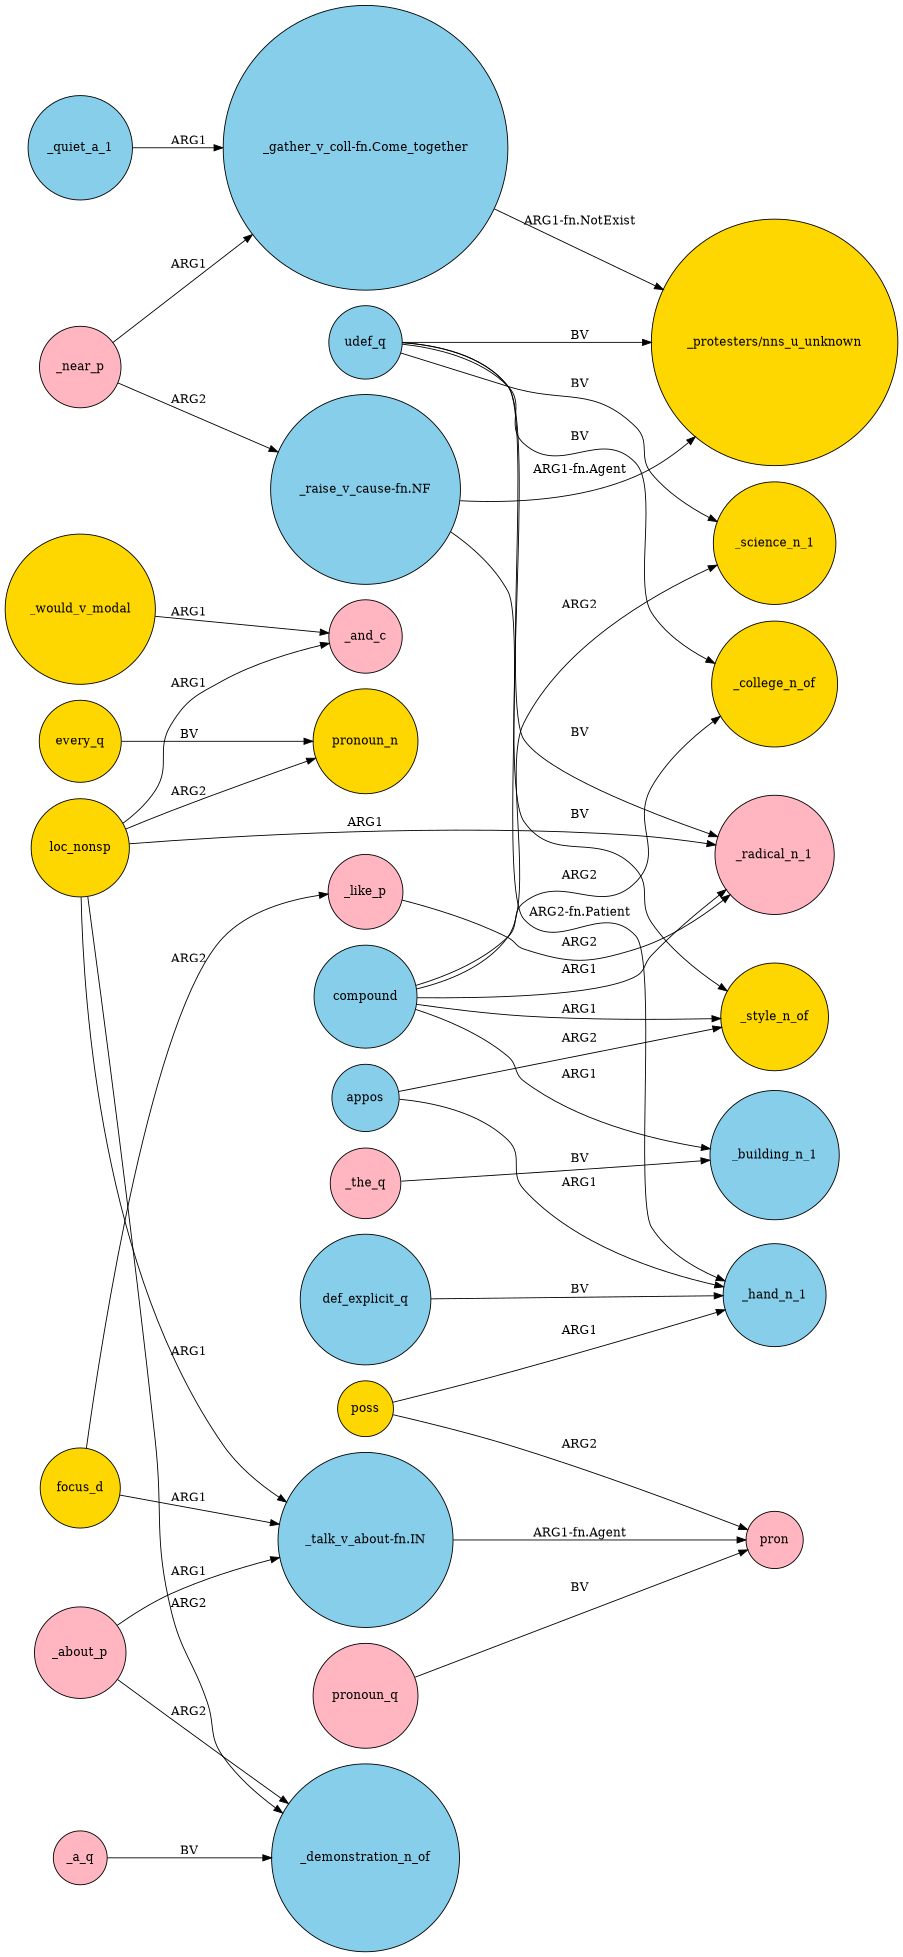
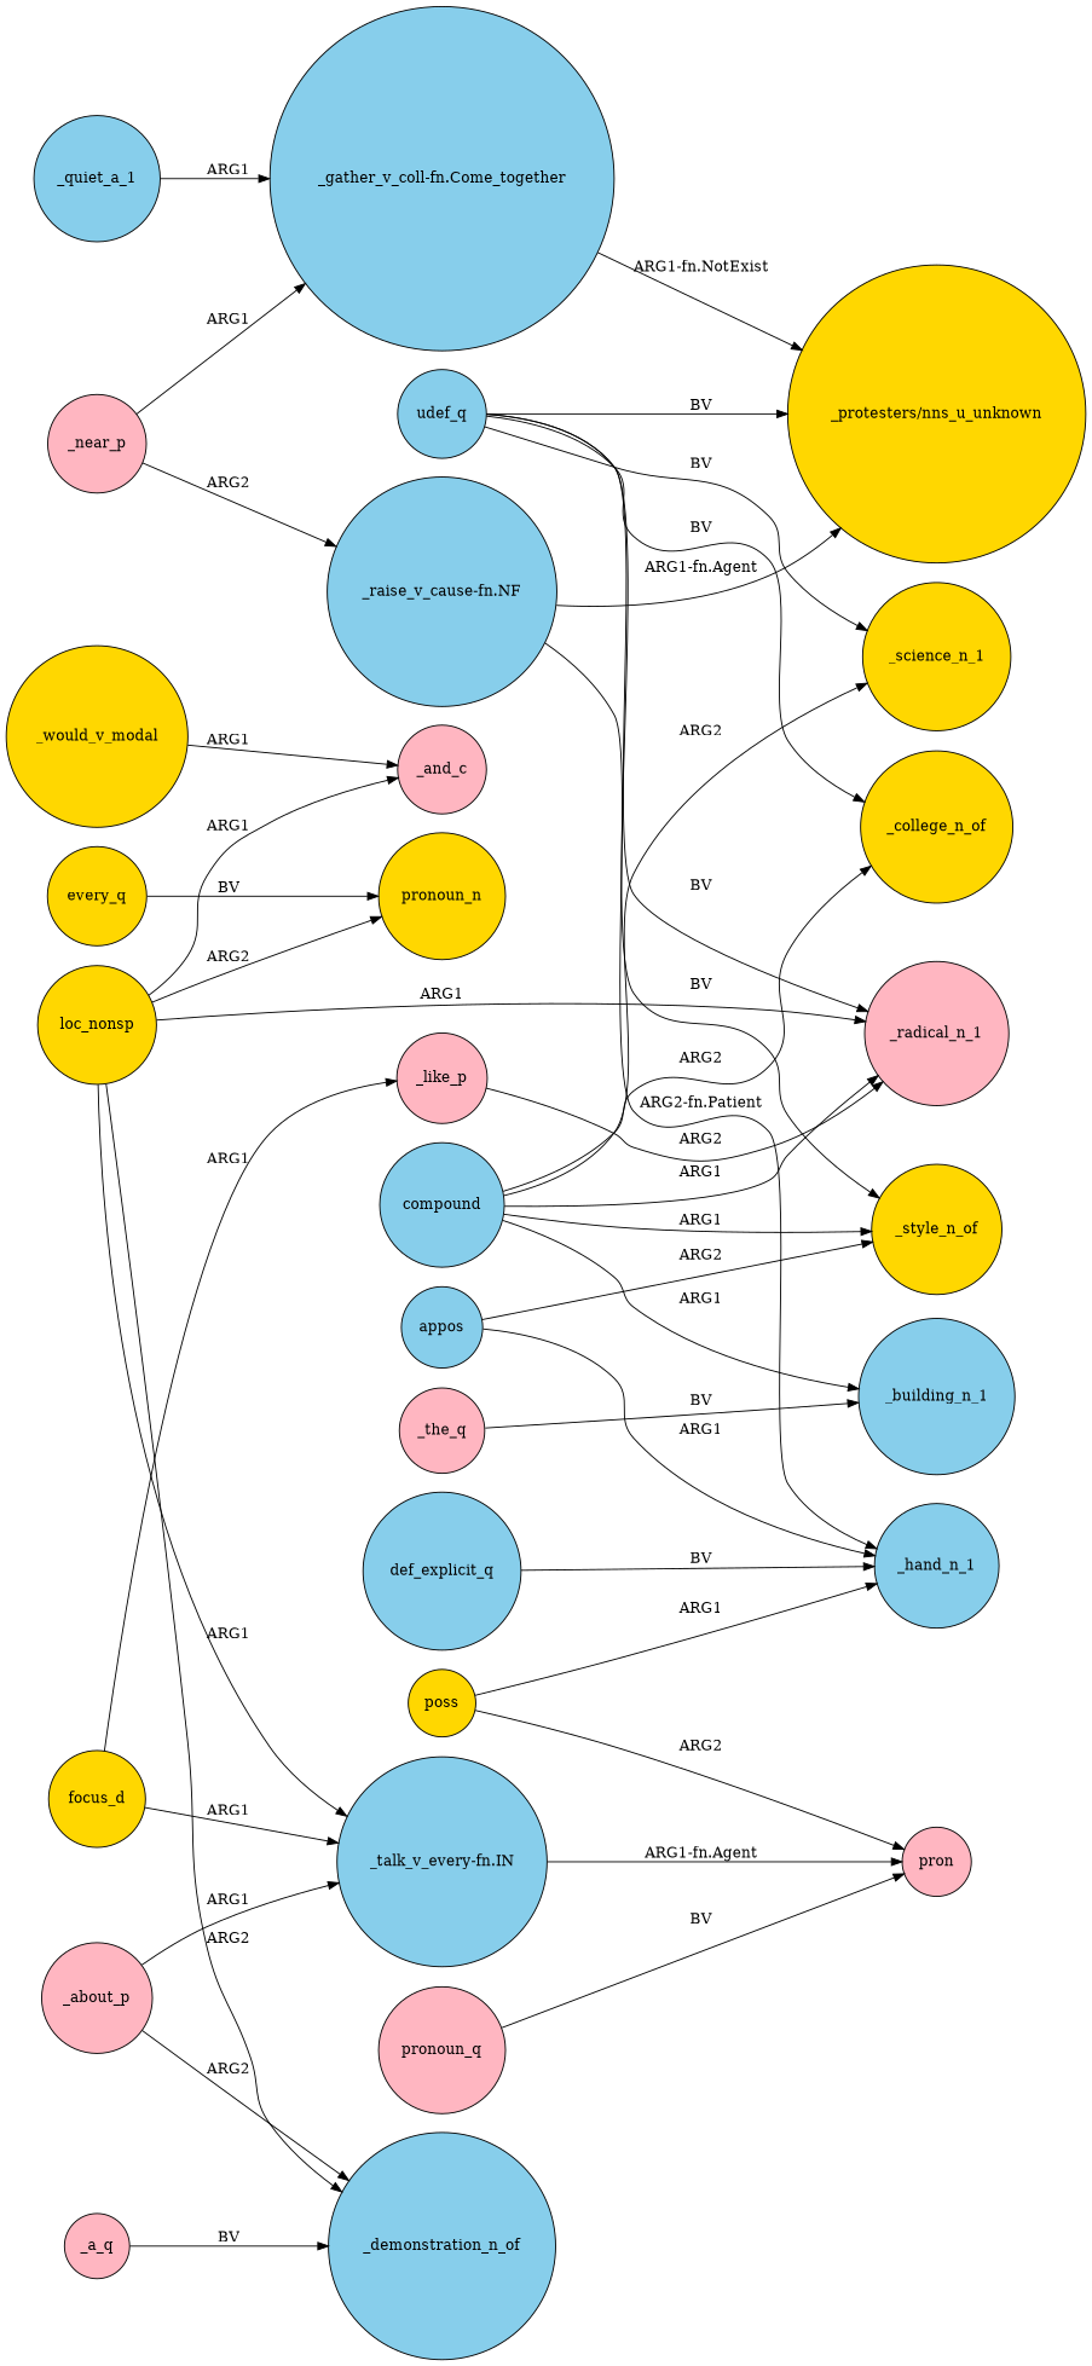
  digraph {
    rankdir=LR
    node [fillcolor=skyblue shape=circle style=filled]
    loc_nonsp [fillcolor=gold]
    _and_c [fillcolor=lightpink]
    _radical_n_1 [fillcolor=lightpink]
    _demonstration_n_of
    n5 [fillcolor=gold label=pronoun_n]
-   "_talk_v_about-fn.IN"
+   "_talk_v_about-fn.IN" [label="_talk_v_every-fn.IN"]
    _about_p [fillcolor=lightpink]
    pron [fillcolor=lightpink]
    _would_v_modal [fillcolor=gold]
    _style_n_of [fillcolor=gold]
    appos
    _hand_n_1
    compound
    _building_n_1
    _science_n_1 [fillcolor=gold]
    _college_n_of [fillcolor=gold]
    "_raise_v_cause-fn.NF"
    "_protesters/nns_u_unknown" [fillcolor=gold]
    poss [fillcolor=gold]
    focus_d [fillcolor=gold]
    _like_p [fillcolor=lightpink]
    _near_p [fillcolor=lightpink]
    "_gather_v_coll-fn.Come_together"
    udef_q
    pronoun_q [fillcolor=lightpink]
    def_explicit_q
    _the_q [fillcolor=lightpink]
    every_q [fillcolor=gold]
    _a_q [fillcolor=lightpink]
    _quiet_a_1
    loc_nonsp -> _and_c [label=ARG1]
    loc_nonsp -> _radical_n_1 [label=ARG1]
    loc_nonsp -> _demonstration_n_of [label=ARG2]
    loc_nonsp -> n5 [label=ARG2]
    loc_nonsp -> "_talk_v_about-fn.IN" [label=ARG1]
    "_talk_v_about-fn.IN" -> pron [label="ARG1-fn.Agent"]
    _about_p -> _demonstration_n_of [label=ARG2]
    _about_p -> "_talk_v_about-fn.IN" [label=ARG1]
    _would_v_modal -> _and_c [label=ARG1]
    appos -> _style_n_of [label=ARG2]
    appos -> _hand_n_1 [label=ARG1]
    compound -> _radical_n_1 [label=ARG1]
    compound -> _style_n_of [label=ARG1]
    compound -> _building_n_1 [label=ARG1]
    compound -> _science_n_1 [label=ARG2]
    compound -> _college_n_of [label=ARG2]
    "_raise_v_cause-fn.NF" -> _hand_n_1 [label="ARG2-fn.Patient"]
    "_raise_v_cause-fn.NF" -> "_protesters/nns_u_unknown" [label="ARG1-fn.Agent"]
    poss -> pron [label=ARG2]
    poss -> _hand_n_1 [label=ARG1]
    focus_d -> "_talk_v_about-fn.IN" [label=ARG1]
-   focus_d -> _like_p [label=ARG2]
+   focus_d -> _like_p [label=ARG1]
    _like_p -> _radical_n_1 [label=ARG2]
    _near_p -> "_raise_v_cause-fn.NF" [label=ARG2]
    _near_p -> "_gather_v_coll-fn.Come_together" [label=ARG1]
    "_gather_v_coll-fn.Come_together" -> "_protesters/nns_u_unknown" [label="ARG1-fn.NotExist"]
    udef_q -> _radical_n_1 [label=BV]
    udef_q -> _style_n_of [label=BV]
    udef_q -> _science_n_1 [label=BV]
    udef_q -> _college_n_of [label=BV]
    udef_q -> "_protesters/nns_u_unknown" [label=BV]
    pronoun_q -> pron [label=BV]
    def_explicit_q -> _hand_n_1 [label=BV]
    _the_q -> _building_n_1 [label=BV]
    every_q -> n5 [label=BV]
    _a_q -> _demonstration_n_of [label=BV]
    _quiet_a_1 -> "_gather_v_coll-fn.Come_together" [label=ARG1]
  }
